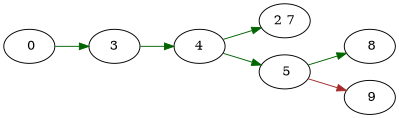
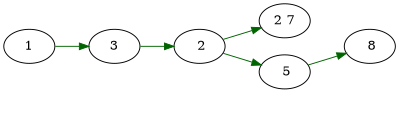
  digraph {
    rankdir=LR
    edge [color=darkgreen]
    n1 [label=3]
-   " 0"
-   " 2" [label=4]
+   " 0" [label=1]
+   " 2"
    n4 [label="2 7"]
    " 5"
    " 8"
-   " 9"
    n1 -> " 2"
    " 0" -> n1
    " 2" -> n4
    " 2" -> " 5"
    " 5" -> " 8"
-   " 5" -> " 9" [color=brown]
  }
